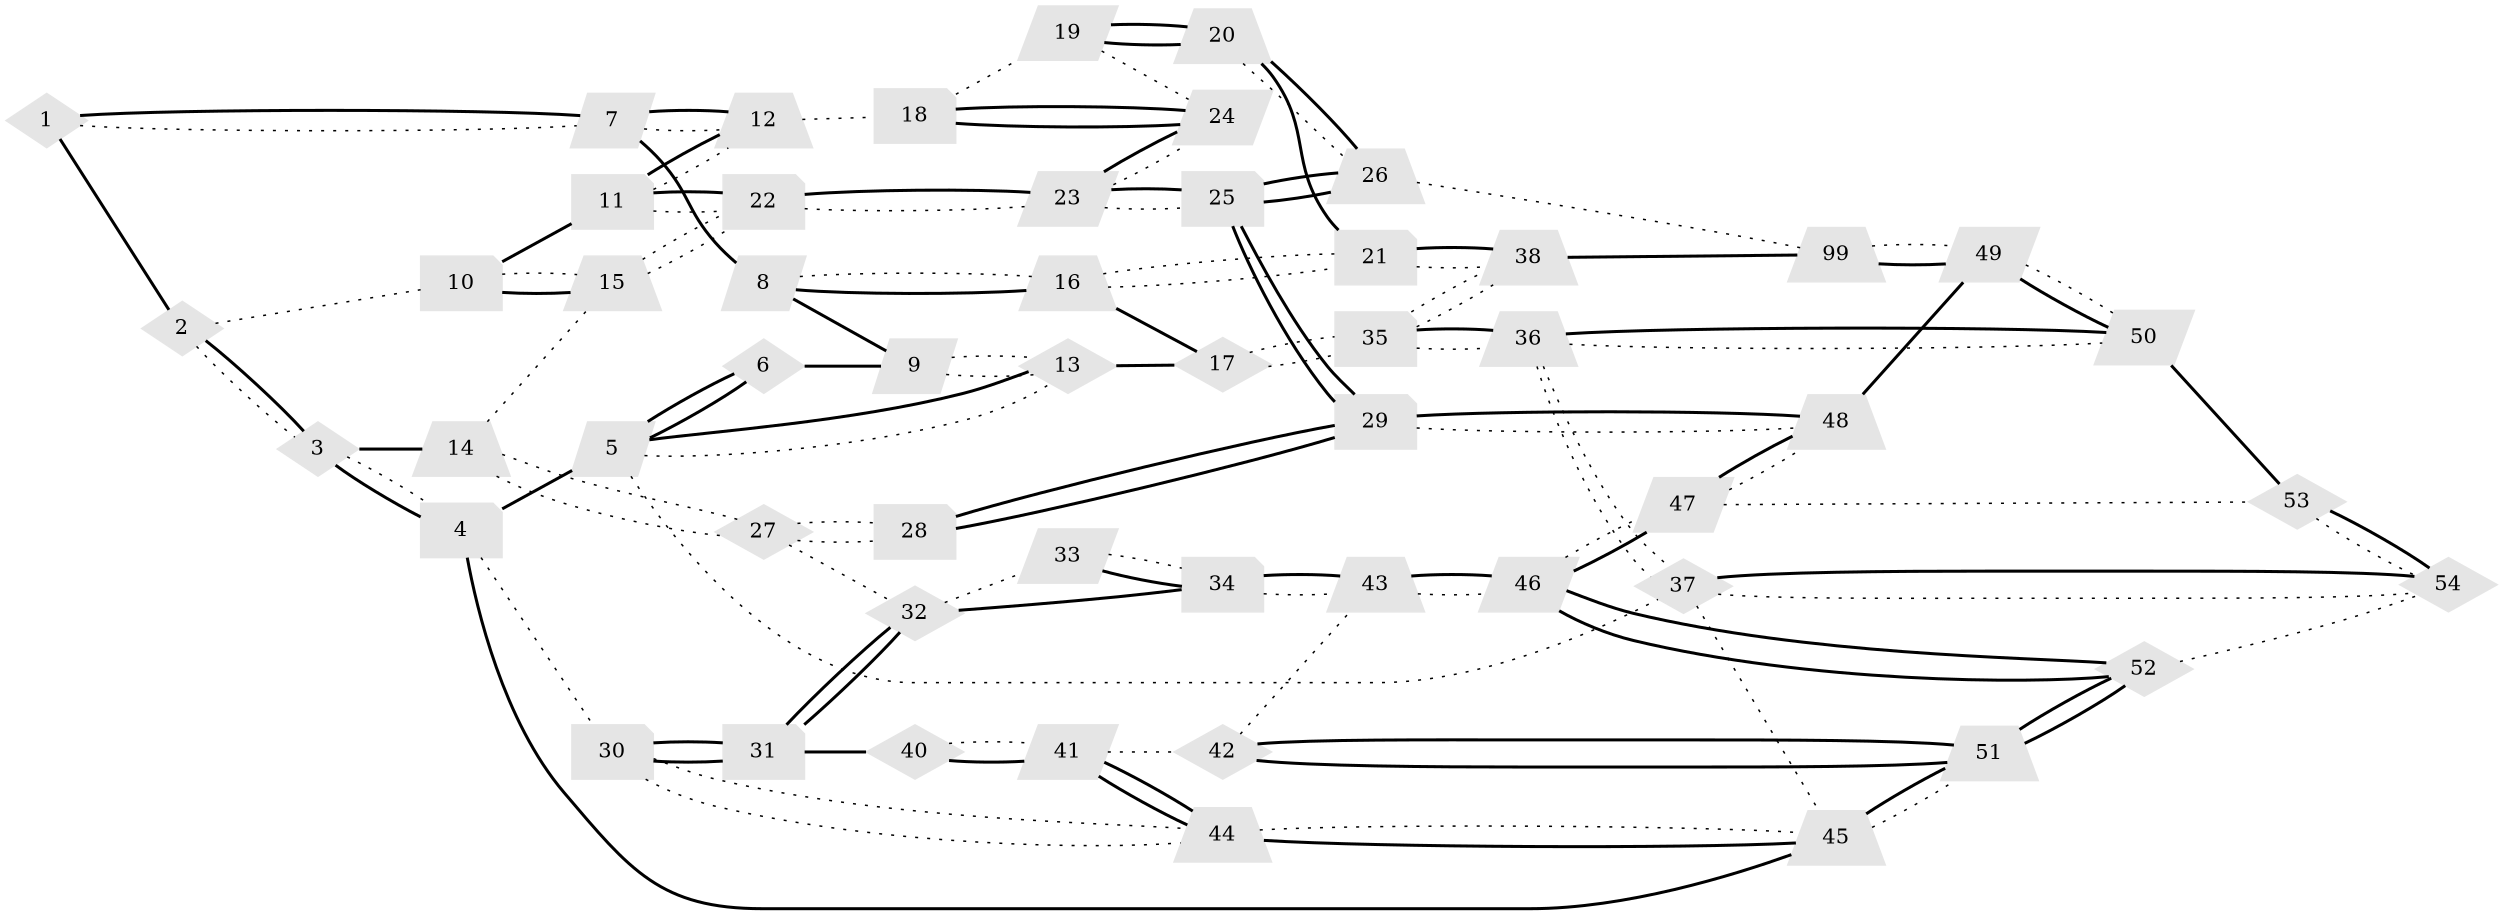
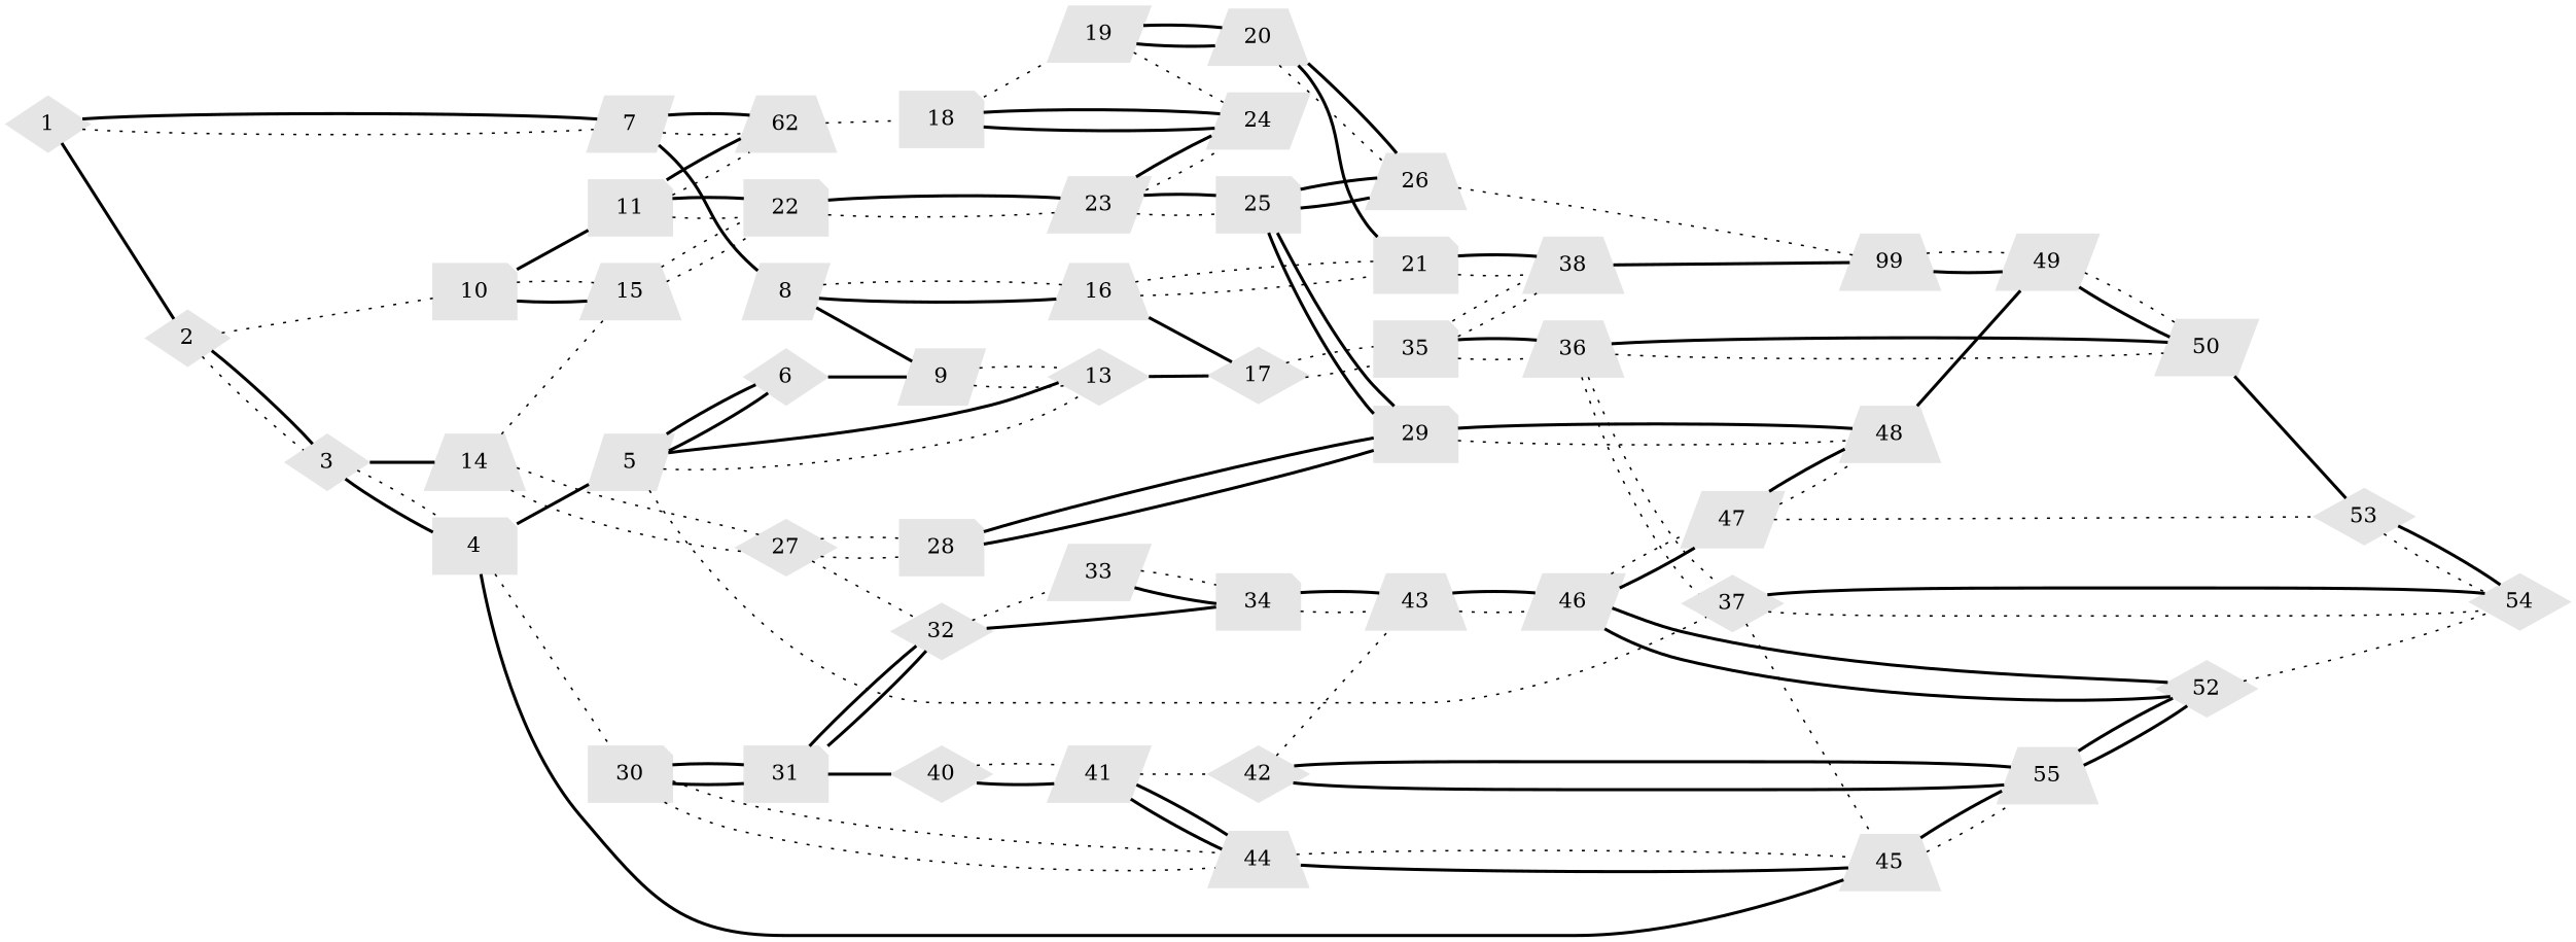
  graph {
    rankdir=LR
    node [color=gray90 shape=diamond style=filled]
    edge [style=bold]
    1
    2
    7 [shape=parallelogram]
    3
    10 [shape=note]
    8 [shape=parallelogram]
-   12 [shape=trapezium]
+   12 [shape=trapezium label=62]
    4 [shape=note]
    14 [shape=trapezium]
    11 [shape=note]
    15 [shape=trapezium]
    5 [shape=parallelogram]
    30 [shape=note]
    45 [shape=trapezium]
    27
    6
    13
    37
    31 [shape=note]
    44 [shape=trapezium]
-   51 [shape=trapezium]
+   51 [shape=trapezium label=55]
    9 [shape=parallelogram]
    17
    54
    16 [shape=trapezium]
    18 [shape=note]
    21 [shape=note]
    22 [shape=note]
    23 [shape=parallelogram]
    19 [shape=parallelogram]
    24 [shape=parallelogram]
    35 [shape=note]
    28 [shape=note]
    32
    38 [shape=trapezium]
    36 [shape=trapezium]
    20 [shape=trapezium]
    26 [shape=trapezium]
    n39 [label=99 shape=trapezium]
    25 [shape=note]
    29 [shape=note]
    48 [shape=trapezium]
    49 [shape=parallelogram]
    34 [shape=note]
    33 [shape=parallelogram]
    43 [shape=trapezium]
    40
    41 [shape=parallelogram]
    46 [shape=parallelogram]
    50 [shape=parallelogram]
    53
    42
    52
    47 [shape=parallelogram]
    1 -- 2
    1 -- 7 [style=dotted]
    1 -- 7
    2 -- 3 [style=dotted]
    2 -- 3
    2 -- 10 [style=dotted]
    7 -- 8
    7 -- 12 [style=dotted]
    7 -- 12
    3 -- 4
    3 -- 4 [style=dotted]
    3 -- 14
    10 -- 11
    10 -- 15
    10 -- 15 [style=dotted]
    8 -- 9
    8 -- 16
    8 -- 16 [style=dotted]
    12 -- 18 [style=dotted]
    4 -- 5
    4 -- 30 [style=dotted]
    4 -- 45
    14 -- 15 [style=dotted]
    14 -- 27 [style=dotted]
    14 -- 27 [style=dotted]
    11 -- 12 [style=dotted]
    11 -- 12
    11 -- 22 [style=dotted]
    11 -- 22
    15 -- 22 [style=dotted]
    15 -- 22 [style=dotted]
    5 -- 6
    5 -- 6
    5 -- 13 [style=dotted]
    5 -- 13
    5 -- 37 [style=dotted]
    30 -- 31
    30 -- 31
    30 -- 44 [style=dotted]
    30 -- 44 [style=dotted]
    45 -- 51 [style=dotted]
    45 -- 51
    27 -- 28 [style=dotted]
    27 -- 28 [style=dotted]
    27 -- 32 [style=dotted]
    6 -- 9
    13 -- 17
    37 -- 45 [style=dotted]
    37 -- 54 [style=dotted]
    37 -- 54
    31 -- 32
    31 -- 32
    31 -- 40
    44 -- 45
    44 -- 45 [style=dotted]
    51 -- 52
    51 -- 52
    9 -- 13 [style=dotted]
    9 -- 13 [style=dotted]
    17 -- 35 [style=dotted]
    17 -- 35 [style=dotted]
    16 -- 17
    16 -- 21 [style=dotted]
    16 -- 21 [style=dotted]
    18 -- 19 [style=dotted]
    18 -- 24
    18 -- 24
    21 -- 38 [style=dotted]
    21 -- 38
    22 -- 23 [style=dotted]
    22 -- 23
    23 -- 24 [style=dotted]
    23 -- 24
    23 -- 25 [style=dotted]
    23 -- 25
    19 -- 24 [style=dotted]
    19 -- 20
    19 -- 20
    35 -- 38 [style=dotted]
    35 -- 38 [style=dotted]
    35 -- 36 [style=dotted]
    35 -- 36
    28 -- 29
    28 -- 29
    32 -- 34
    32 -- 33 [style=dotted]
    38 -- n39
    36 -- 37 [style=dotted]
    36 -- 37 [style=dotted]
    36 -- 50 [style=dotted]
    36 -- 50
    20 -- 21
    20 -- 26 [style=dotted]
    20 -- 26
    26 -- n39 [style=dotted]
    n39 -- 49
    n39 -- 49 [style=dotted]
    25 -- 26
    25 -- 26
    25 -- 29
    25 -- 29
    29 -- 48 [style=dotted]
    29 -- 48
    48 -- 49
    49 -- 50
    49 -- 50 [style=dotted]
    34 -- 43 [style=dotted]
    34 -- 43
    33 -- 34
    33 -- 34 [style=dotted]
    43 -- 46 [style=dotted]
    43 -- 46
    40 -- 41
    40 -- 41 [style=dotted]
    41 -- 44
    41 -- 44
    41 -- 42 [style=dotted]
    46 -- 52
    46 -- 52
    46 -- 47
    46 -- 47 [style=dotted]
    50 -- 53
    53 -- 54 [style=dotted]
    53 -- 54
    42 -- 51
    42 -- 51
    42 -- 43 [style=dotted]
    52 -- 54 [style=dotted]
    47 -- 48 [style=dotted]
    47 -- 48
    47 -- 53 [style=dotted]
  }
